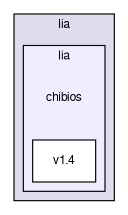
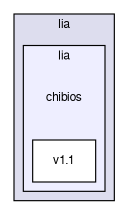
  digraph {
    compound=true
    rankdir=LR
    node [fontname=FreeSans fontsize=10]
    n1 [label=chibios shape=plaintext]
-   n2 [color=black fillcolor=white label="v1.4" shape=box style=filled]
+   n2 [color=black fillcolor=white label="v1.1" shape=box style=filled]
    subgraph cluster_1 {
      bgcolor="#ddddee"
      fontname=FreeSans
      fontsize=10
      label=lia
      pencolor=black
      subgraph cluster_2 {
        bgcolor="#eeeeff"
        fontname=FreeSans
        fontsize=10
        pencolor=black
        n1
        n2
      }
    }
  }
